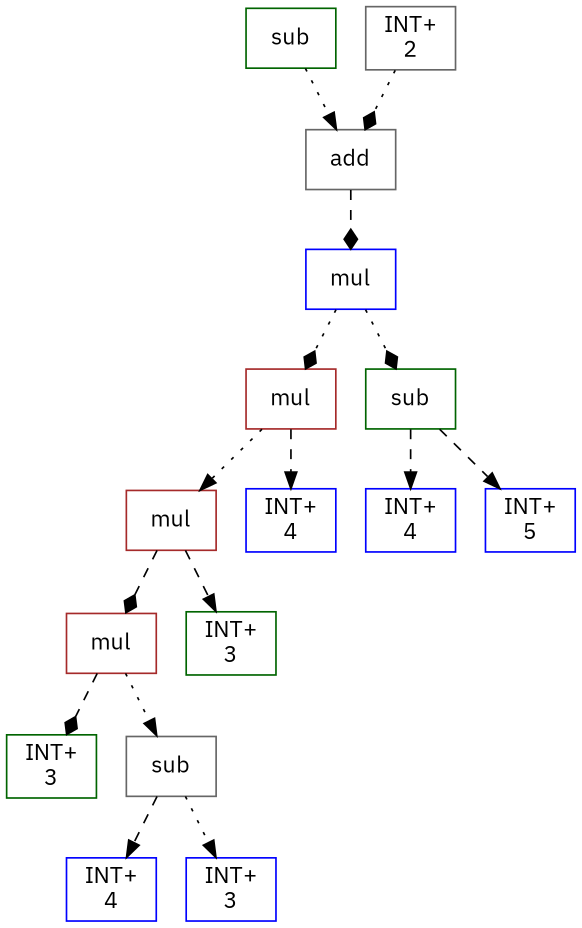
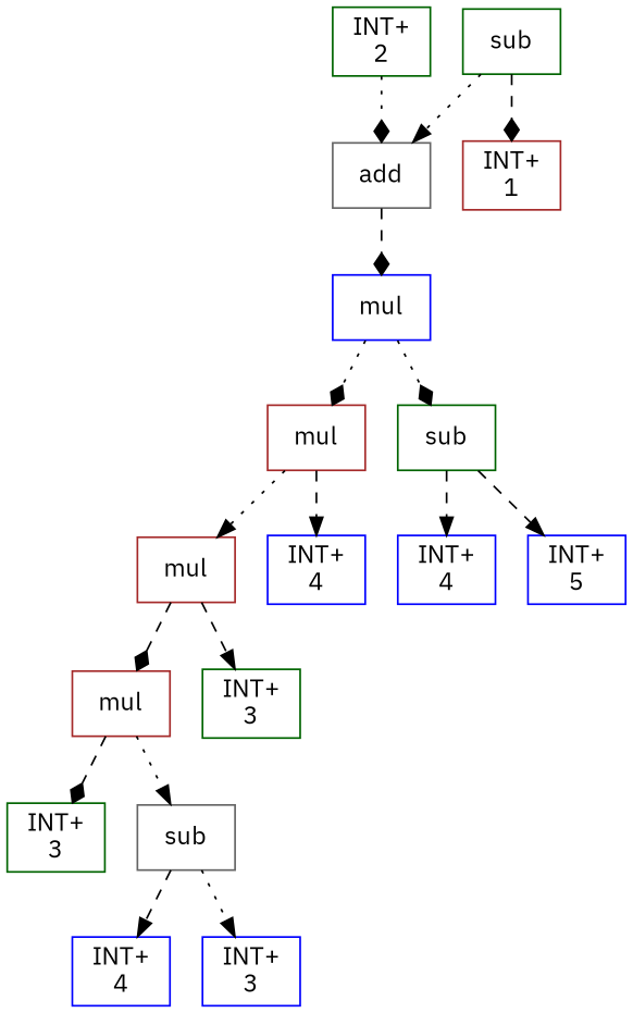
  digraph {
    fontname="IBM Plex Sans"
    node [color=blue fontname="IBM Plex Sans" shape=box]
    edge [arrowhead=normal fontname="IBM Plex Sans" style=dashed]
    n1 [color=darkgreen label=sub]
    n2 [color=gray40 label=add]
+   n3 [color=brown label="INT+\n1"]
    n4 [label=mul]
    n5 [color=brown label=mul]
    n6 [color=darkgreen label=sub]
-   n7 [color=gray40 label="INT+\n2"]
+   n7 [color=darkgreen label="INT+\n2"]
    n8 [color=brown label=mul]
    n9 [label="INT+\n4"]
    n10 [label="INT+\n4"]
    n11 [label="INT+\n5"]
    n12 [color=brown label=mul]
    n13 [color=darkgreen label="INT+\n3"]
    n14 [color=darkgreen label="INT+\n3"]
    n15 [color=gray40 label=sub]
    n16 [label="INT+\n4"]
    n17 [label="INT+\n3"]
    n1 -> n2 [style=dotted]
+   n1 -> n3 [arrowhead=diamond]
    n2 -> n4 [arrowhead=diamond]
    n4 -> n5 [arrowhead=diamond style=dotted]
    n4 -> n6 [arrowhead=diamond style=dotted]
    n5 -> n8 [style=dotted]
    n5 -> n9
    n6 -> n10
    n6 -> n11
    n7 -> n2 [arrowhead=diamond style=dotted]
    n8 -> n12 [arrowhead=diamond]
    n8 -> n13
    n12 -> n14 [arrowhead=diamond]
    n12 -> n15 [style=dotted]
    n15 -> n16
    n15 -> n17 [style=dotted]
  }
